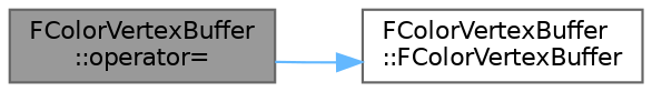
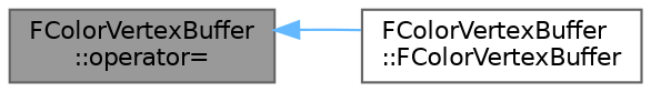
  digraph {
    rankdir=LR
    node [fontname=Helvetica fontsize=10 shape=box style=filled]
    n1 [color=gray40 fillcolor=grey60 fontcolor=black height=0.2 label="FColorVertexBuffer\l::operator=" width=0.4]
    n2 [color=grey40 fillcolor=white height=0.2 label="FColorVertexBuffer\l::FColorVertexBuffer" width=0.4]
-   n1 -> n2 [color=steelblue1 fontname=Helvetica fontsize=10 labelfontname=Helvetica labelfontsize=10 style=solid]
+   n2 -> n1 [color=steelblue1 fontname=Helvetica fontsize=10 labelfontname=Helvetica labelfontsize=10 style=solid]
  }
